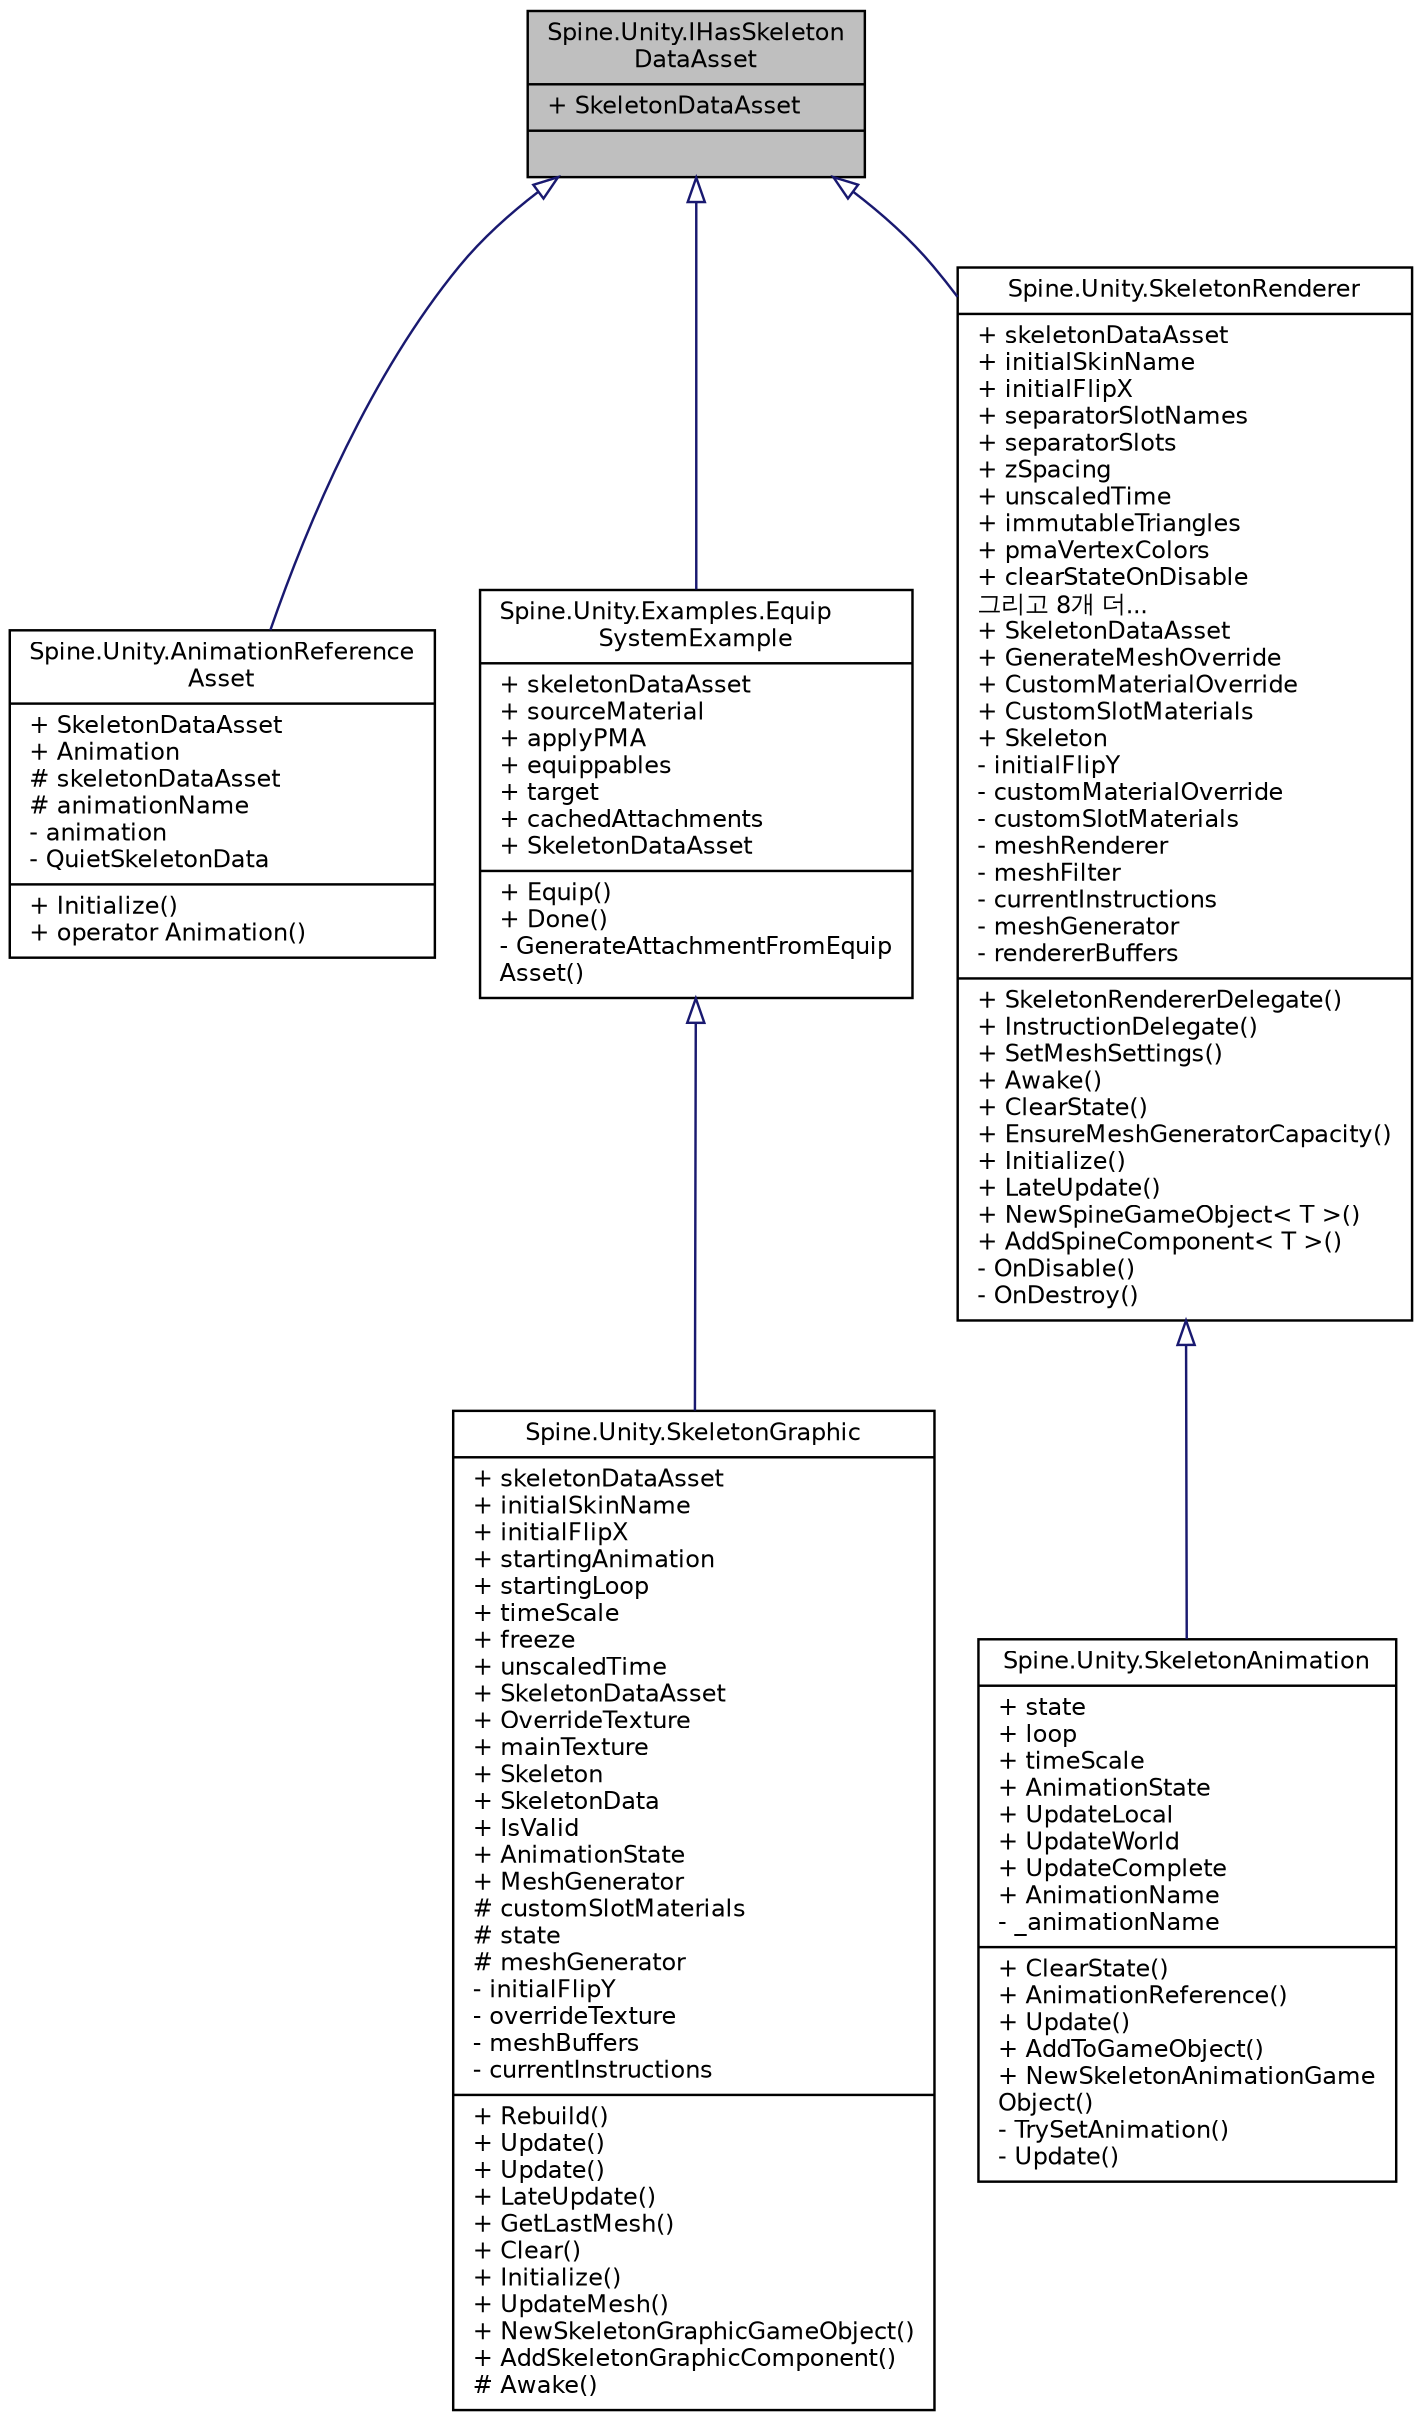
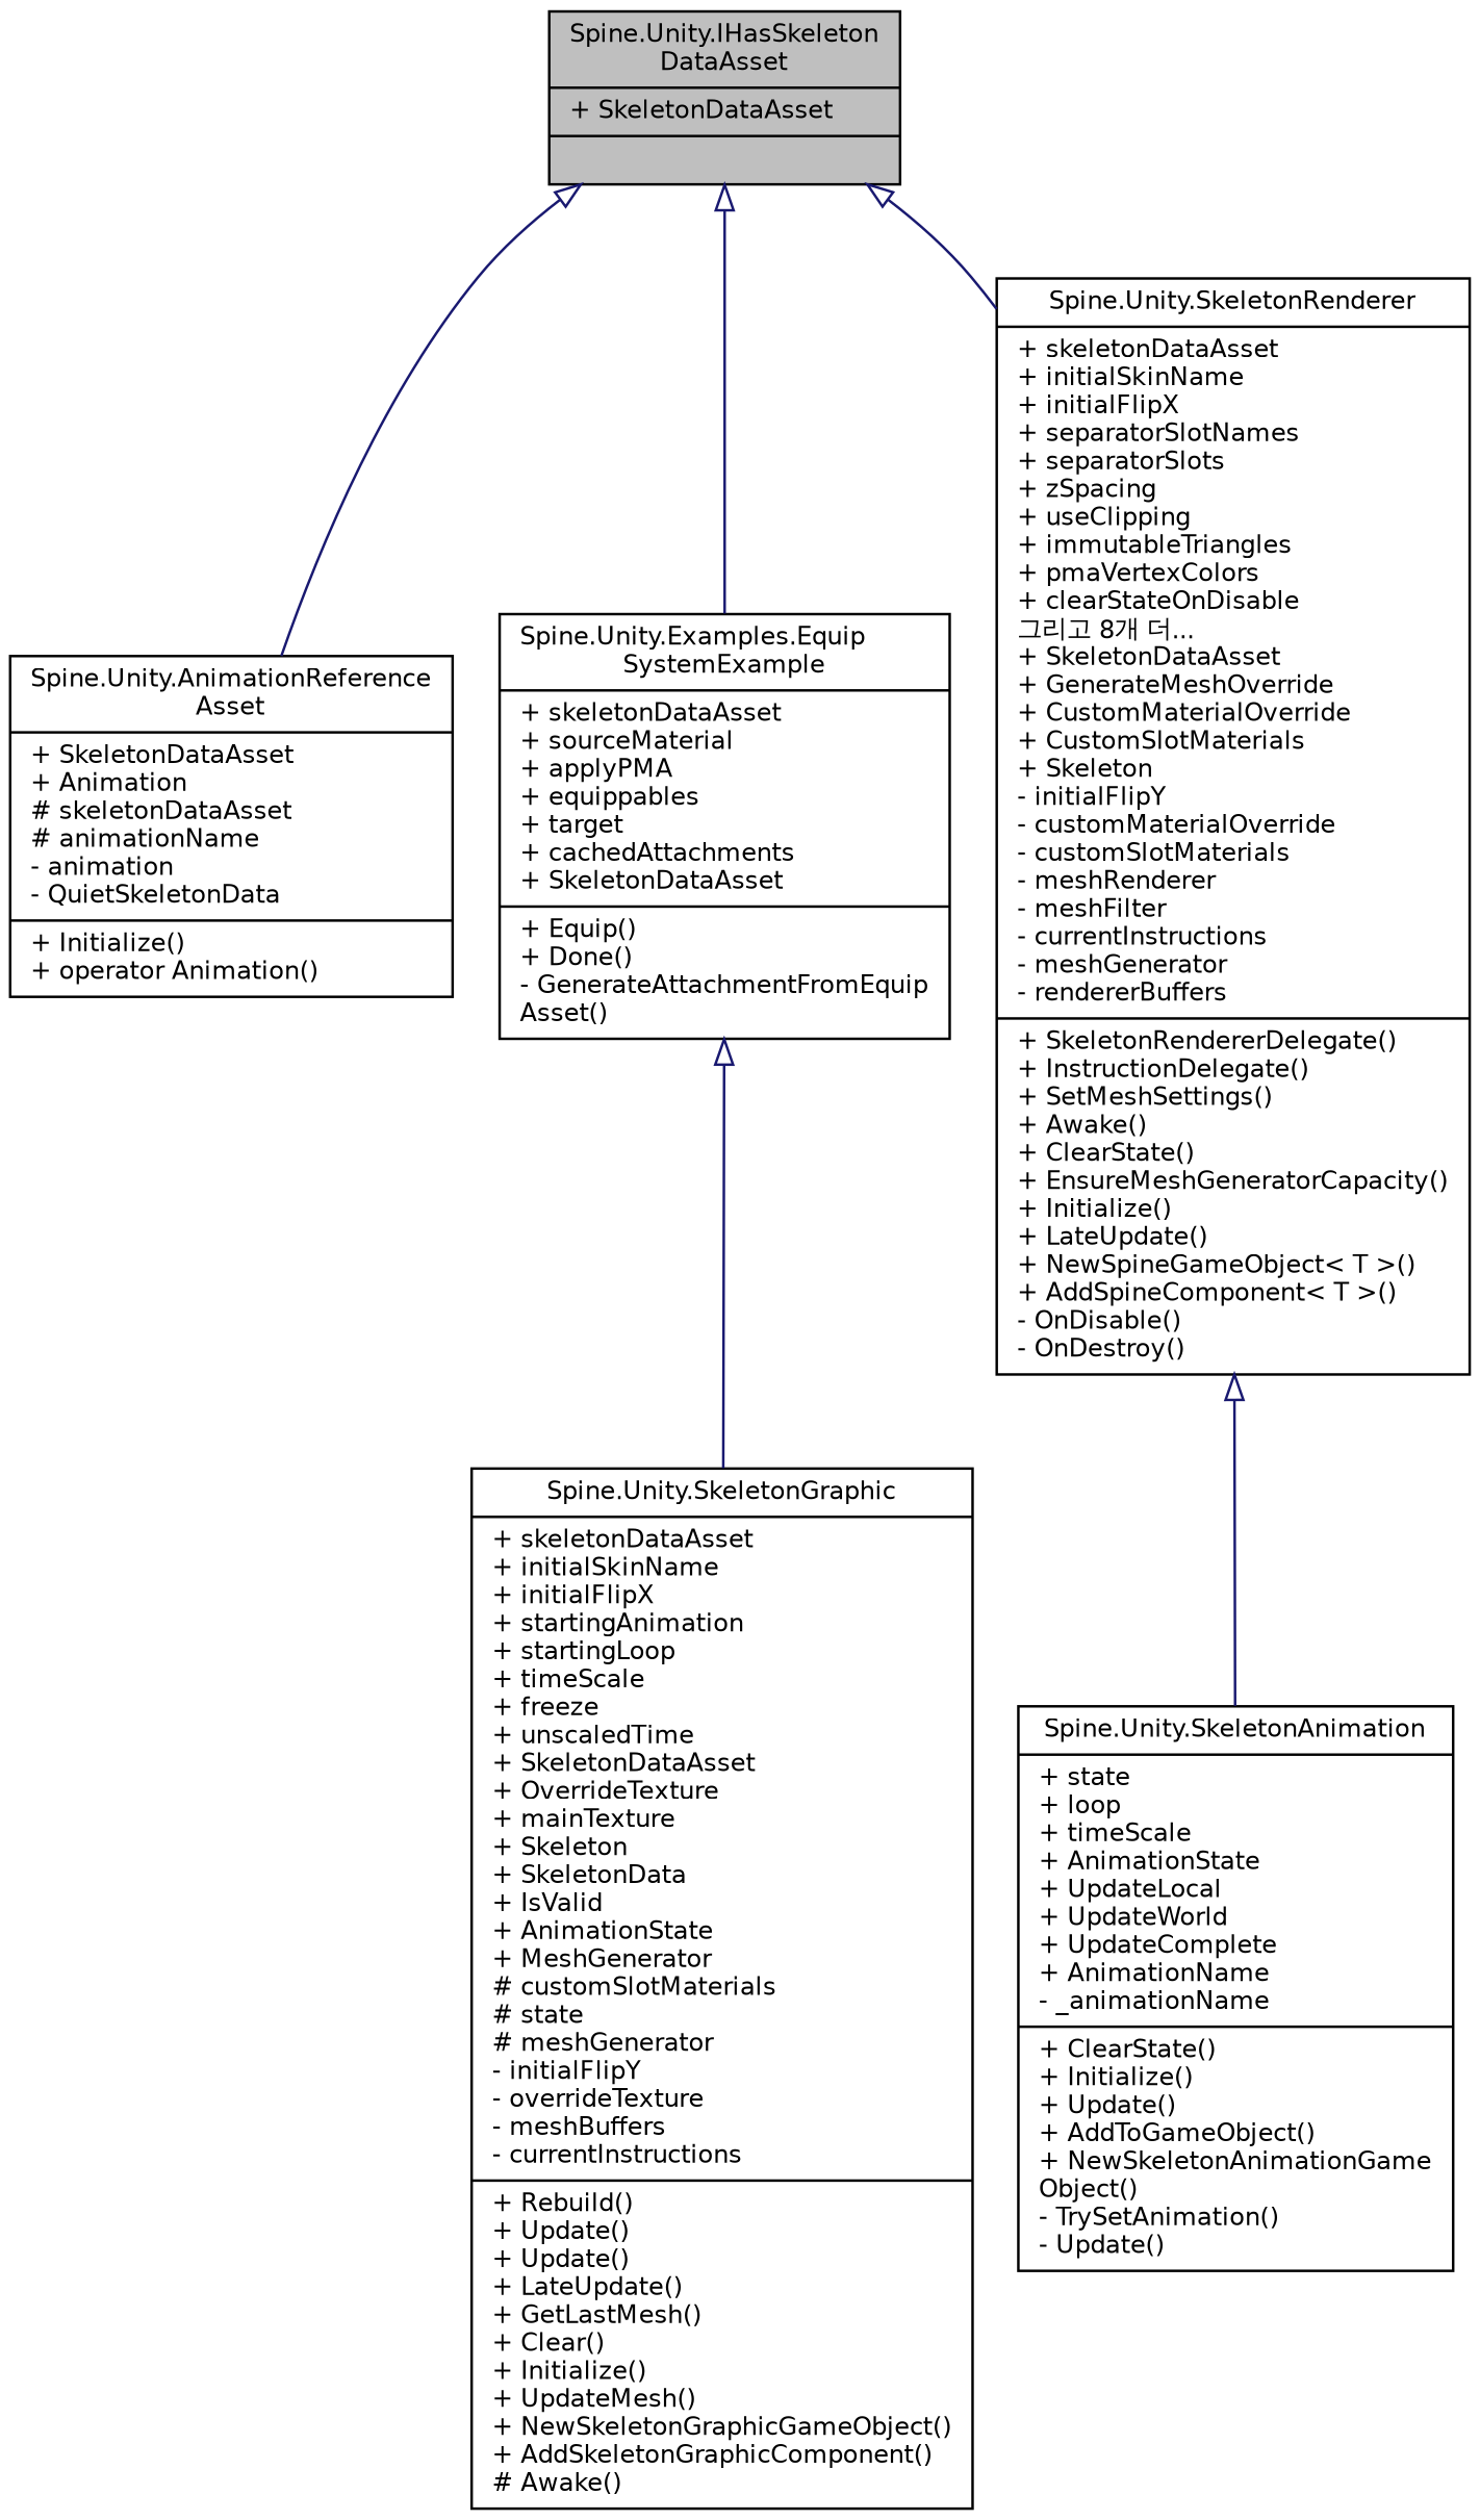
  digraph {
    node [color=black fillcolor=white fontname=Helvetica fontsize=10 shape=record style=filled]
    edge [arrowtail=onormal color=midnightblue dir=back fontname=Helvetica fontsize=10 labelfontname=Helvetica labelfontsize=10 style=solid]
    n1 [fillcolor=grey75 fontcolor=black height=0.2 label="{Spine.Unity.IHasSkeleton\lDataAsset\n|+ SkeletonDataAsset\l|}" width=0.4]
    n2 [height=0.2 label="{Spine.Unity.AnimationReference\lAsset\n|+ SkeletonDataAsset\l+ Animation\l# skeletonDataAsset\l# animationName\l- animation\l- QuietSkeletonData\l|+ Initialize()\l+ operator Animation()\l}" width=0.4]
    n3 [height=0.2 label="{Spine.Unity.Examples.Equip\lSystemExample\n|+ skeletonDataAsset\l+ sourceMaterial\l+ applyPMA\l+ equippables\l+ target\l+ cachedAttachments\l+ SkeletonDataAsset\l|+ Equip()\l+ Done()\l- GenerateAttachmentFromEquip\lAsset()\l}" width=0.4]
-   n4 [height=0.2 label="{Spine.Unity.SkeletonRenderer\n|+ skeletonDataAsset\l+ initialSkinName\l+ initialFlipX\l+ separatorSlotNames\l+ separatorSlots\l+ zSpacing\l+ unscaledTime\l+ immutableTriangles\l+ pmaVertexColors\l+ clearStateOnDisable\l그리고 8개 더...\l+ SkeletonDataAsset\l+ GenerateMeshOverride\l+ CustomMaterialOverride\l+ CustomSlotMaterials\l+ Skeleton\l- initialFlipY\l- customMaterialOverride\l- customSlotMaterials\l- meshRenderer\l- meshFilter\l- currentInstructions\l- meshGenerator\l- rendererBuffers\l|+ SkeletonRendererDelegate()\l+ InstructionDelegate()\l+ SetMeshSettings()\l+ Awake()\l+ ClearState()\l+ EnsureMeshGeneratorCapacity()\l+ Initialize()\l+ LateUpdate()\l+ NewSpineGameObject\< T \>()\l+ AddSpineComponent\< T \>()\l- OnDisable()\l- OnDestroy()\l}" width=0.4]
+   n4 [height=0.2 label="{Spine.Unity.SkeletonRenderer\n|+ skeletonDataAsset\l+ initialSkinName\l+ initialFlipX\l+ separatorSlotNames\l+ separatorSlots\l+ zSpacing\l+ useClipping\l+ immutableTriangles\l+ pmaVertexColors\l+ clearStateOnDisable\l그리고 8개 더...\l+ SkeletonDataAsset\l+ GenerateMeshOverride\l+ CustomMaterialOverride\l+ CustomSlotMaterials\l+ Skeleton\l- initialFlipY\l- customMaterialOverride\l- customSlotMaterials\l- meshRenderer\l- meshFilter\l- currentInstructions\l- meshGenerator\l- rendererBuffers\l|+ SkeletonRendererDelegate()\l+ InstructionDelegate()\l+ SetMeshSettings()\l+ Awake()\l+ ClearState()\l+ EnsureMeshGeneratorCapacity()\l+ Initialize()\l+ LateUpdate()\l+ NewSpineGameObject\< T \>()\l+ AddSpineComponent\< T \>()\l- OnDisable()\l- OnDestroy()\l}" width=0.4]
    n5 [height=0.2 label="{Spine.Unity.SkeletonGraphic\n|+ skeletonDataAsset\l+ initialSkinName\l+ initialFlipX\l+ startingAnimation\l+ startingLoop\l+ timeScale\l+ freeze\l+ unscaledTime\l+ SkeletonDataAsset\l+ OverrideTexture\l+ mainTexture\l+ Skeleton\l+ SkeletonData\l+ IsValid\l+ AnimationState\l+ MeshGenerator\l# customSlotMaterials\l# state\l# meshGenerator\l- initialFlipY\l- overrideTexture\l- meshBuffers\l- currentInstructions\l|+ Rebuild()\l+ Update()\l+ Update()\l+ LateUpdate()\l+ GetLastMesh()\l+ Clear()\l+ Initialize()\l+ UpdateMesh()\l+ NewSkeletonGraphicGameObject()\l+ AddSkeletonGraphicComponent()\l# Awake()\l}" width=0.4]
-   n6 [height=0.2 label="{Spine.Unity.SkeletonAnimation\n|+ state\l+ loop\l+ timeScale\l+ AnimationState\l+ UpdateLocal\l+ UpdateWorld\l+ UpdateComplete\l+ AnimationName\l- _animationName\l|+ ClearState()\l+ AnimationReference()\l+ Update()\l+ AddToGameObject()\l+ NewSkeletonAnimationGame\lObject()\l- TrySetAnimation()\l- Update()\l}" width=0.4]
+   n6 [height=0.2 label="{Spine.Unity.SkeletonAnimation\n|+ state\l+ loop\l+ timeScale\l+ AnimationState\l+ UpdateLocal\l+ UpdateWorld\l+ UpdateComplete\l+ AnimationName\l- _animationName\l|+ ClearState()\l+ Initialize()\l+ Update()\l+ AddToGameObject()\l+ NewSkeletonAnimationGame\lObject()\l- TrySetAnimation()\l- Update()\l}" width=0.4]
    n1 -> n2
    n1 -> n3
    n1 -> n4
    n3 -> n5
    n4 -> n6
  }
